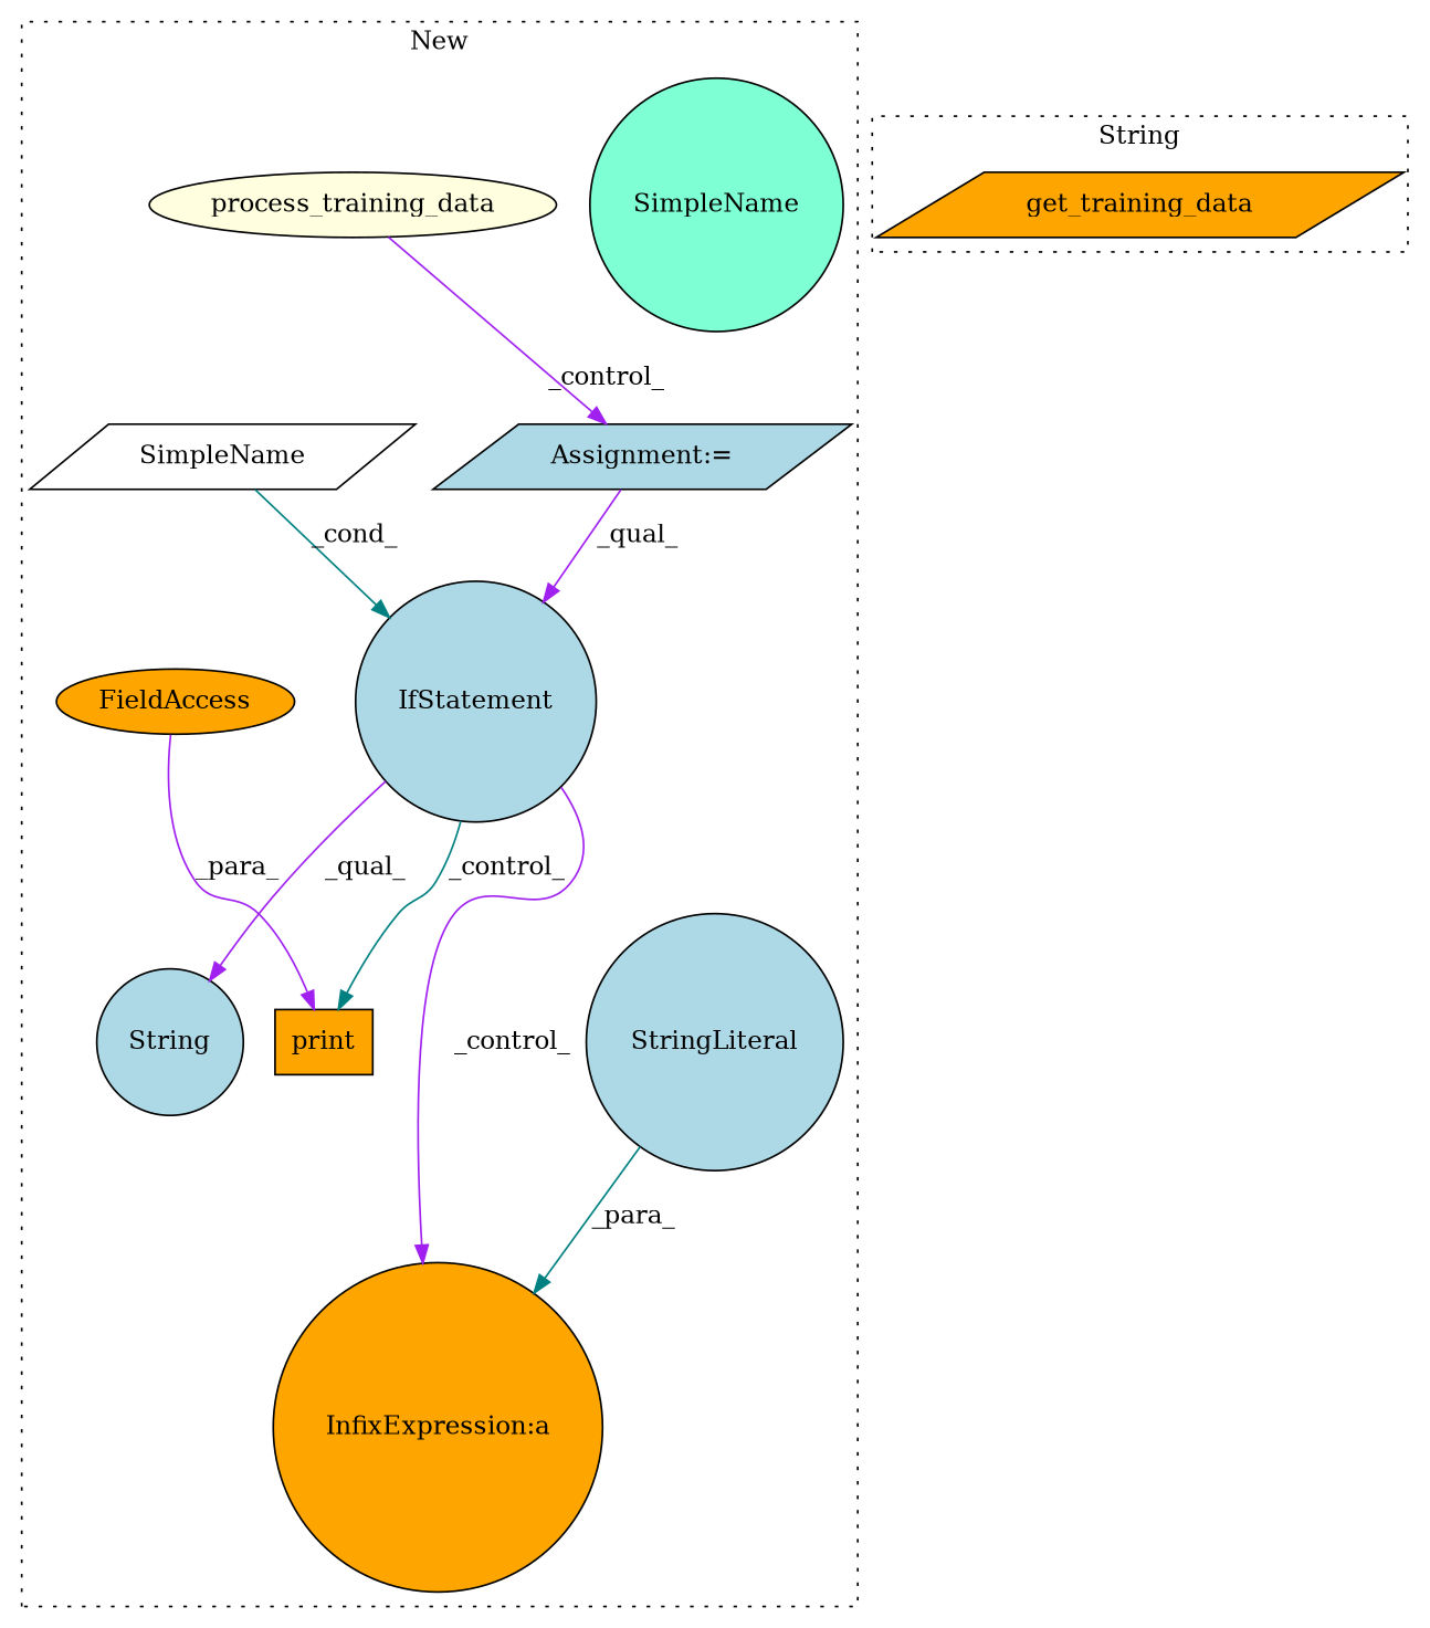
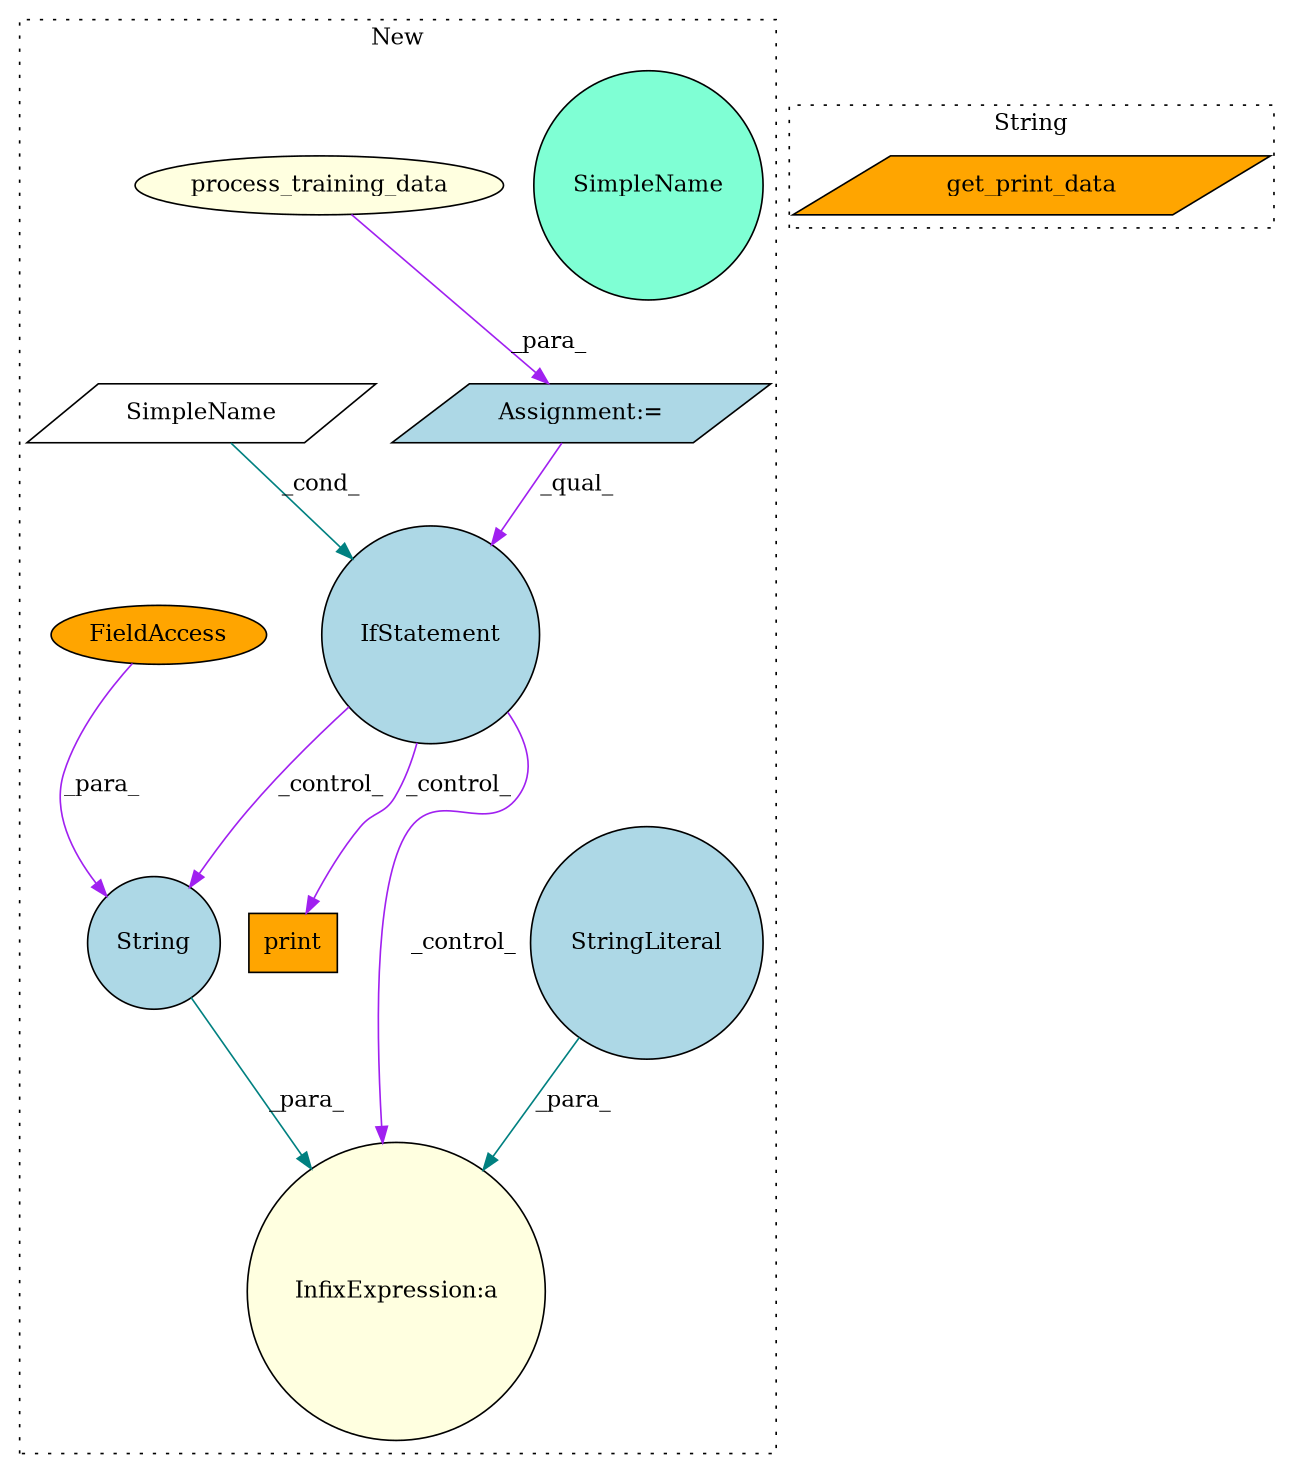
  digraph {
    node [a=32 fillcolor=lightblue l=7 s=1341 shape=circle style=filled]
    edge [color=purple]
    n1 [fillcolor=orange l="6,1" label=print s="1358,1412" shape=box]
-   n2 [a=27 fillcolor=orange l=3 label="InfixExpression:a" s=1389]
+   n2 [a=27 fillcolor=lightyellow l=3 label="InfixExpression:a" s=1389]
    n3 [l="7,1" label=String s="1392,1411"]
    n4 [a=45 l=25 label=StringLiteral s=1364]
    n5 [a=22 fillcolor=orange l=12 label=FieldAccess s=1399 shape=ellipse]
    n6 [a=7 l=1 label="Assignment:=" s=1292 shape=parallelogram]
    n7 [a=25 l="4,2" label=IfStatement s="1337,1348"]
    n8 [a=42 fillcolor=aquamarine label=SimpleName]
    n9 [fillcolor=lightyellow l=23 label=process_training_data s=1308 shape=ellipse]
    n10 [a=42 fillcolor=white label=SimpleName shape=parallelogram]
-   n11 [fillcolor=orange l=19 label=get_training_data s=1037 shape=parallelogram]
+   n11 [fillcolor=orange l=19 label=get_print_data s=1037 shape=parallelogram]
    subgraph cluster_1 {
      label=New
      style=dotted
      n1
      n2
      n3
      n4
      n5
      n6
      n7
      n8
      n9
      n10
    }
    subgraph cluster_2 {
      label=String
      style=dotted
      n11
    }
+   n3 -> n2 [color=teal label=_para_]
    n4 -> n2 [color=teal label=_para_]
-   n5 -> n1 [label=_para_]
+   n5 -> n3 [label=_para_]
    n6 -> n7 [label=_qual_]
-   n7 -> n1 [color=teal label=_control_]
+   n7 -> n1 [label=_control_]
    n7 -> n2 [label=_control_]
-   n7 -> n3 [label=_qual_]
-   n9 -> n6 [label=_control_]
+   n7 -> n3 [label=_control_]
+   n9 -> n6 [label=_para_]
    n10 -> n7 [color=teal label=_cond_]
  }
